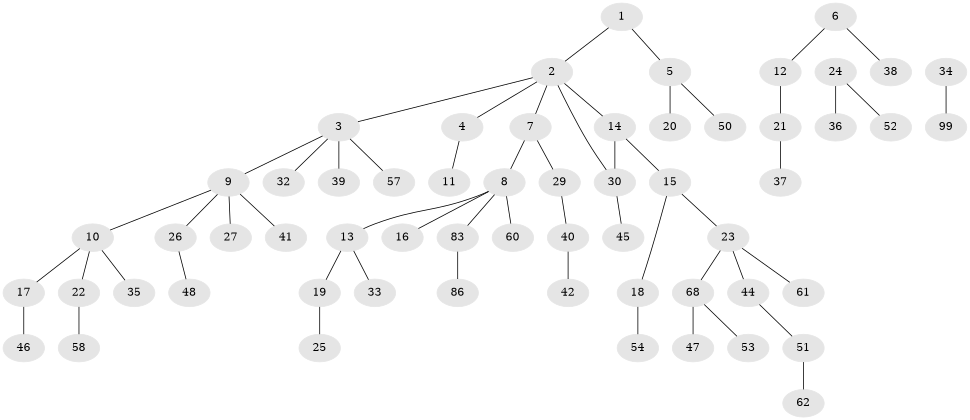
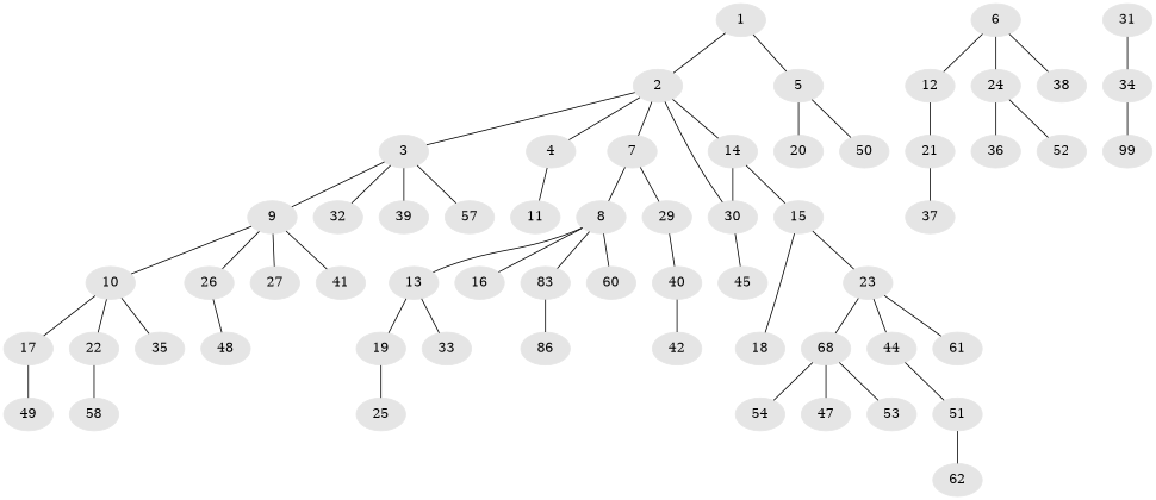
  graph {
    node [color=gray90 style=filled]
    1
    2
    5
    3
    4
    7
    14
    30
    20
    50
    9
    32
    39
    57
    11
    8
    29
    15
    45
    6
    12
    24
    38
    10
    26
    27
    41
    21
    36
    52
    13
    16
    n33 [label=83]
    60
    40
    19
    33
    n38 [label=86]
    17
    22
    35
    48
-   49 [label=46]
+   49
    58
    37
    25
    18
    23
+   31
    34
    n51 [label=68]
    44
    61
    47
    53
    54
    51
    42
    n59 [label=99]
    62
    1 -- 2
    1 -- 5
    2 -- 3
    2 -- 4
    2 -- 7
    2 -- 14
    2 -- 30
    5 -- 20
    5 -- 50
    3 -- 9
    3 -- 32
    3 -- 39
    3 -- 57
    4 -- 11
    7 -- 8
    7 -- 29
    14 -- 30
    14 -- 15
    30 -- 45
    9 -- 10
    9 -- 26
    9 -- 27
    9 -- 41
    8 -- 13
    8 -- 16
    8 -- n33
    8 -- 60
    29 -- 40
    15 -- 18
    15 -- 23
    6 -- 12
+   6 -- 24
    6 -- 38
    12 -- 21
    24 -- 36
    24 -- 52
    10 -- 17
    10 -- 22
    10 -- 35
    26 -- 48
    21 -- 37
    13 -- 19
    13 -- 33
    n33 -- n38
    40 -- 42
    19 -- 25
    17 -- 49
    22 -- 58
    23 -- n51
    23 -- 44
    23 -- 61
+   31 -- 34
    34 -- n59
    n51 -- 47
    n51 -- 53
-   18 -- 54
+   n51 -- 54
    44 -- 51
    51 -- 62
  }
